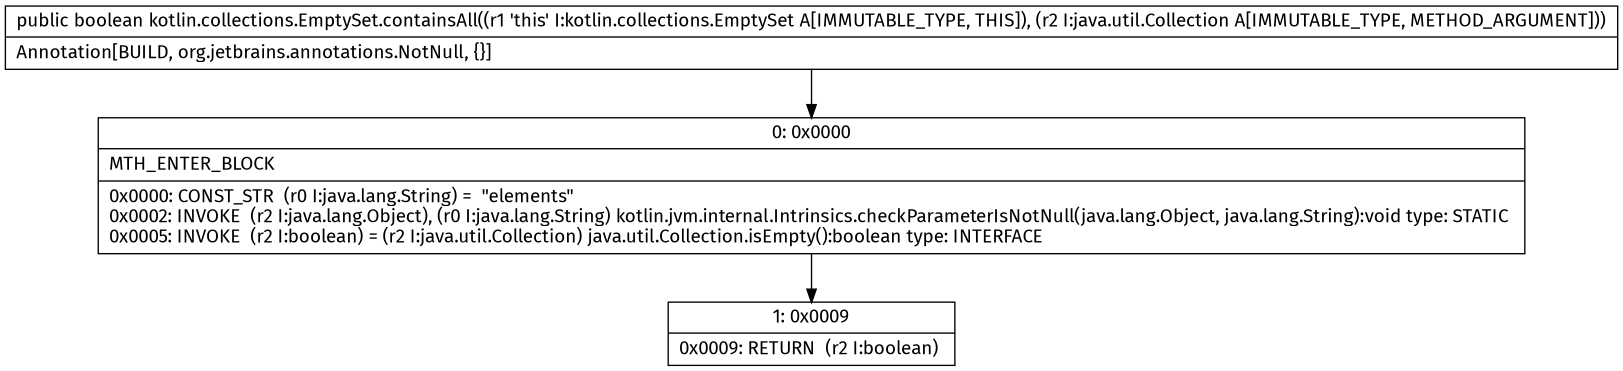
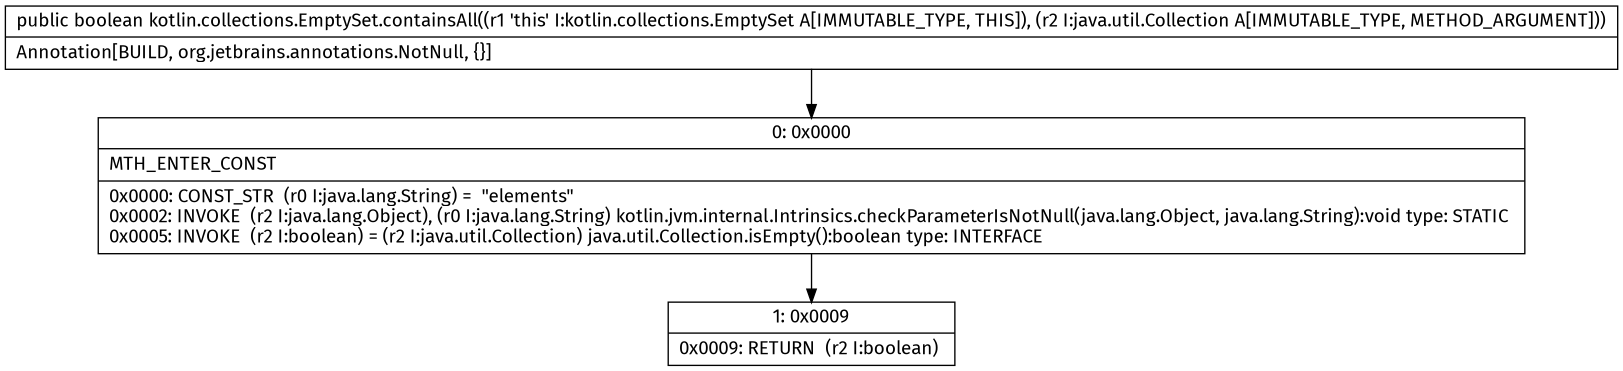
  digraph {
    fontname="Fira Sans"
    node [shape=record fontname="Fira Sans"]
    edge [fontname="Fira Sans"]
-   n1 [label="{0\:\ 0x0000|MTH_ENTER_BLOCK\l|0x0000: CONST_STR  (r0 I:java.lang.String) =  \"elements\" \l0x0002: INVOKE  (r2 I:java.lang.Object), (r0 I:java.lang.String) kotlin.jvm.internal.Intrinsics.checkParameterIsNotNull(java.lang.Object, java.lang.String):void type: STATIC \l0x0005: INVOKE  (r2 I:boolean) = (r2 I:java.util.Collection) java.util.Collection.isEmpty():boolean type: INTERFACE \l}"]
+   n1 [label="{0\:\ 0x0000|MTH_ENTER_CONST\l|0x0000: CONST_STR  (r0 I:java.lang.String) =  \"elements\" \l0x0002: INVOKE  (r2 I:java.lang.Object), (r0 I:java.lang.String) kotlin.jvm.internal.Intrinsics.checkParameterIsNotNull(java.lang.Object, java.lang.String):void type: STATIC \l0x0005: INVOKE  (r2 I:boolean) = (r2 I:java.util.Collection) java.util.Collection.isEmpty():boolean type: INTERFACE \l}"]
    n2 [label="{1\:\ 0x0009|0x0009: RETURN  (r2 I:boolean) \l}"]
    n3 [label="{public boolean kotlin.collections.EmptySet.containsAll((r1 'this' I:kotlin.collections.EmptySet A[IMMUTABLE_TYPE, THIS]), (r2 I:java.util.Collection A[IMMUTABLE_TYPE, METHOD_ARGUMENT]))  | Annotation[BUILD, org.jetbrains.annotations.NotNull, \{\}]\l}"]
    n1 -> n2
    n3 -> n1
  }
